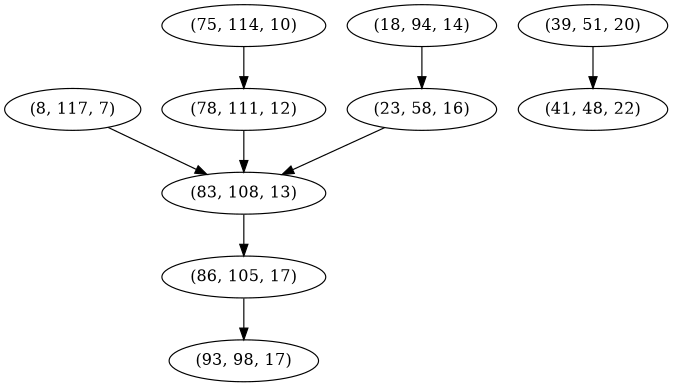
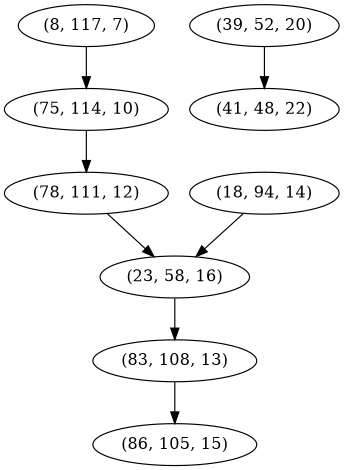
  digraph {
    "(8, 117, 7)"
    "(75, 114, 10)"
    "(78, 111, 12)"
    n4 [label="(18, 94, 14)"]
    "(23, 58, 16)"
    "(83, 108, 13)"
-   "(39, 52, 20)" [label="(39, 51, 20)"]
+   "(39, 52, 20)"
    "(41, 48, 22)"
-   "(86, 105, 15)" [label="(86, 105, 17)"]
-   "(93, 98, 17)"
-   "(8, 117, 7)" -> "(83, 108, 13)"
+   "(86, 105, 15)"
+   "(8, 117, 7)" -> "(75, 114, 10)"
    "(75, 114, 10)" -> "(78, 111, 12)"
-   "(78, 111, 12)" -> "(83, 108, 13)"
+   "(78, 111, 12)" -> "(23, 58, 16)"
    n4 -> "(23, 58, 16)"
    "(23, 58, 16)" -> "(83, 108, 13)"
    "(83, 108, 13)" -> "(86, 105, 15)"
    "(39, 52, 20)" -> "(41, 48, 22)"
-   "(86, 105, 15)" -> "(93, 98, 17)"
  }
